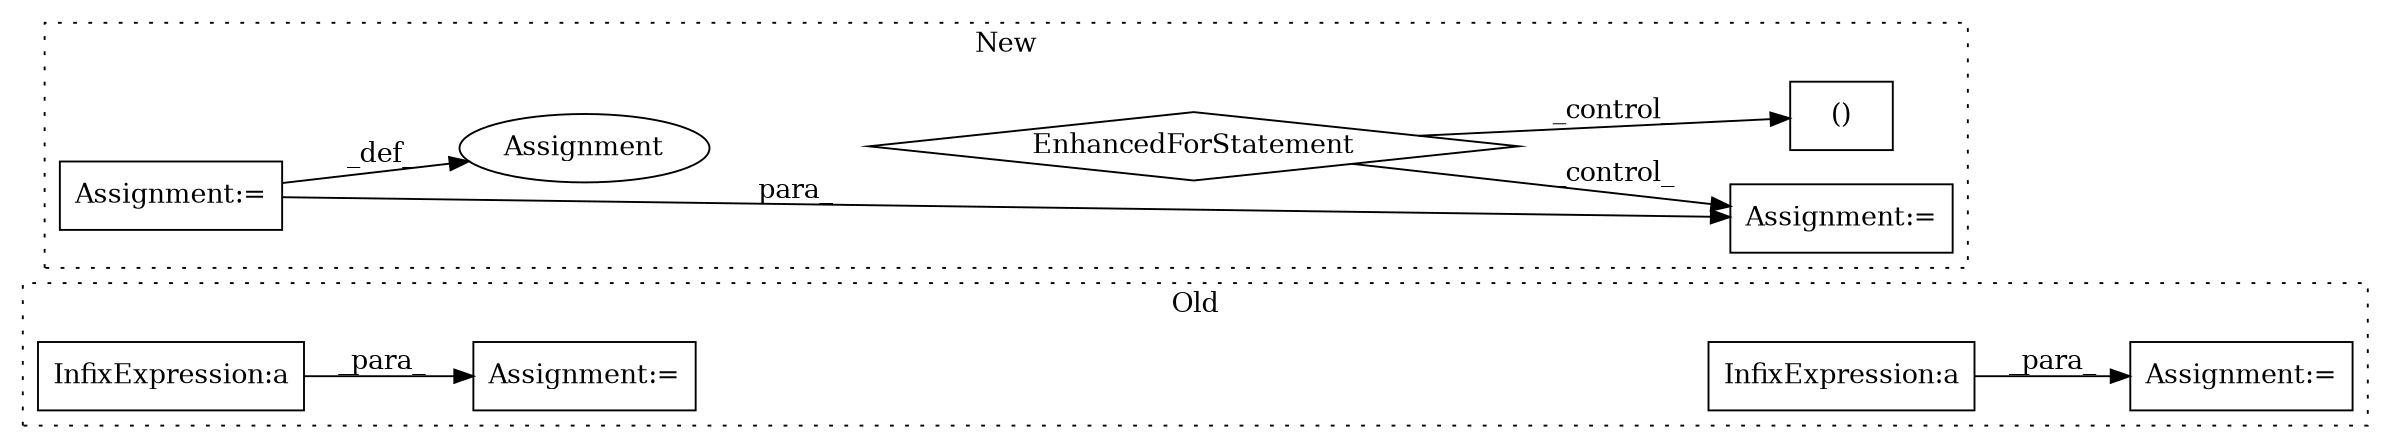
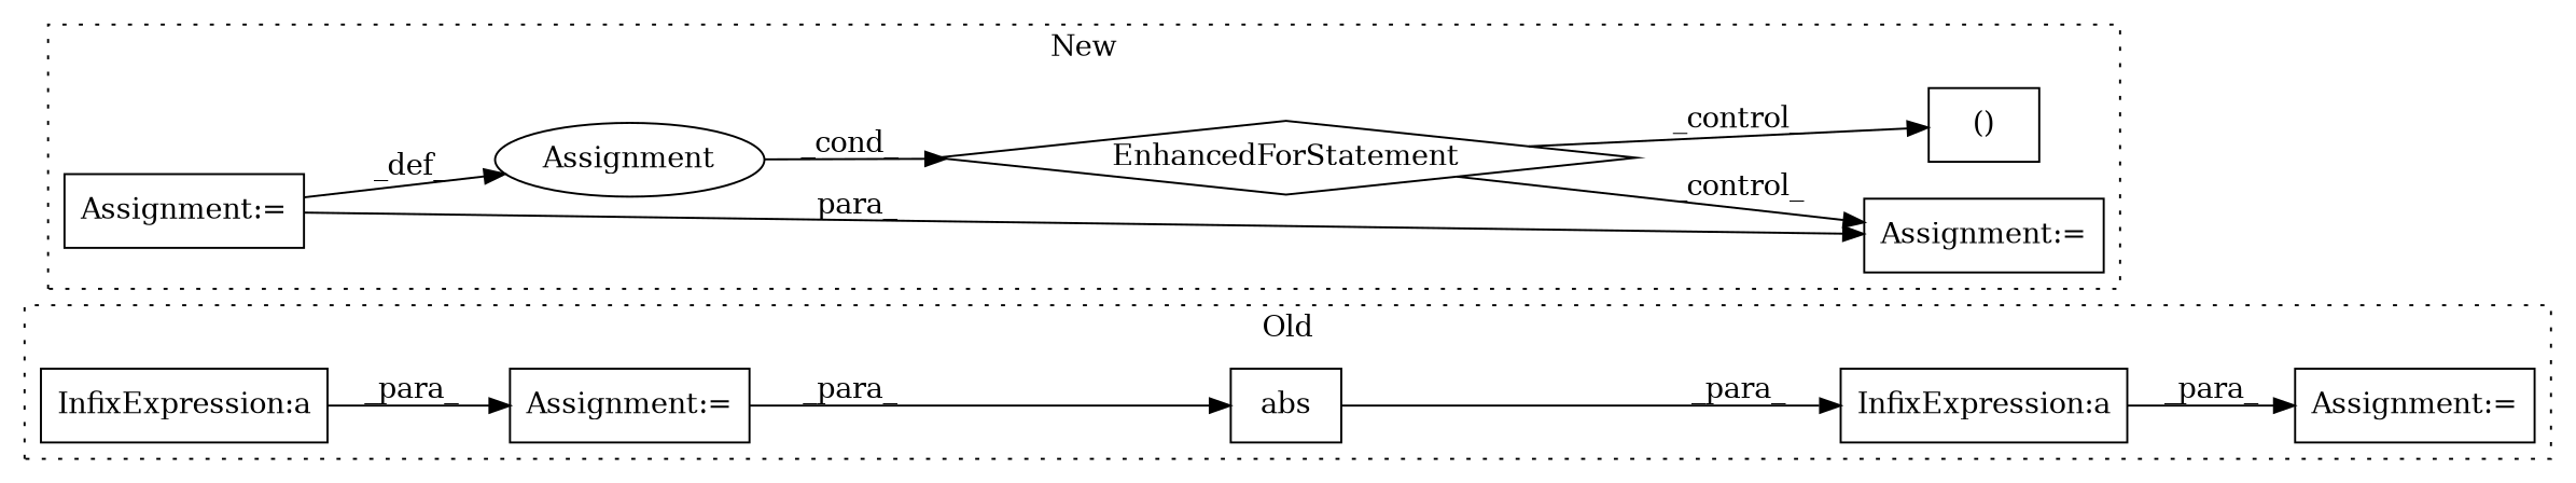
  digraph {
    rankdir=LR
    node [a=7 l=1 s="1554,1634" shape=box]
+   n1 [a=32 l="4,1" label=abs s="1720,1729"]
    n2 [label="Assignment:=" s=1690]
    n3 [a=27 l=3 label="InfixExpression:a" s=1458]
    n4 [a=27 l=3 label="InfixExpression:a" s=1711]
    n5 [label="Assignment:=" s=1440]
    n6 [a=70 l="61,2" label=EnhancedForStatement shape=diamond]
    n7 [l="61,2" label="Assignment:="]
    n8 [l=2 label="Assignment:=" s=1902]
    n9 [a=42 label=Assignment s=1619 shape=ellipse]
    n10 [a=106 l=27 label="()" s=1737]
    subgraph cluster_1 {
      label=Old
      style=dotted
+     n1
      n2
      n3
      n4
      n5
    }
    subgraph cluster_2 {
      label=New
      style=dotted
      n6
      n7
      n8
      n9
      n10
    }
+   n1 -> n4 [label=_para_]
    n3 -> n5 [label=_para_]
    n4 -> n2 [label=_para_]
+   n5 -> n1 [label=_para_]
    n6 -> n8 [label=_control_]
    n6 -> n10 [label=_control_]
    n7 -> n8 [label=_para_]
    n7 -> n9 [label=_def_]
+   n9 -> n6 [label=_cond_]
  }
